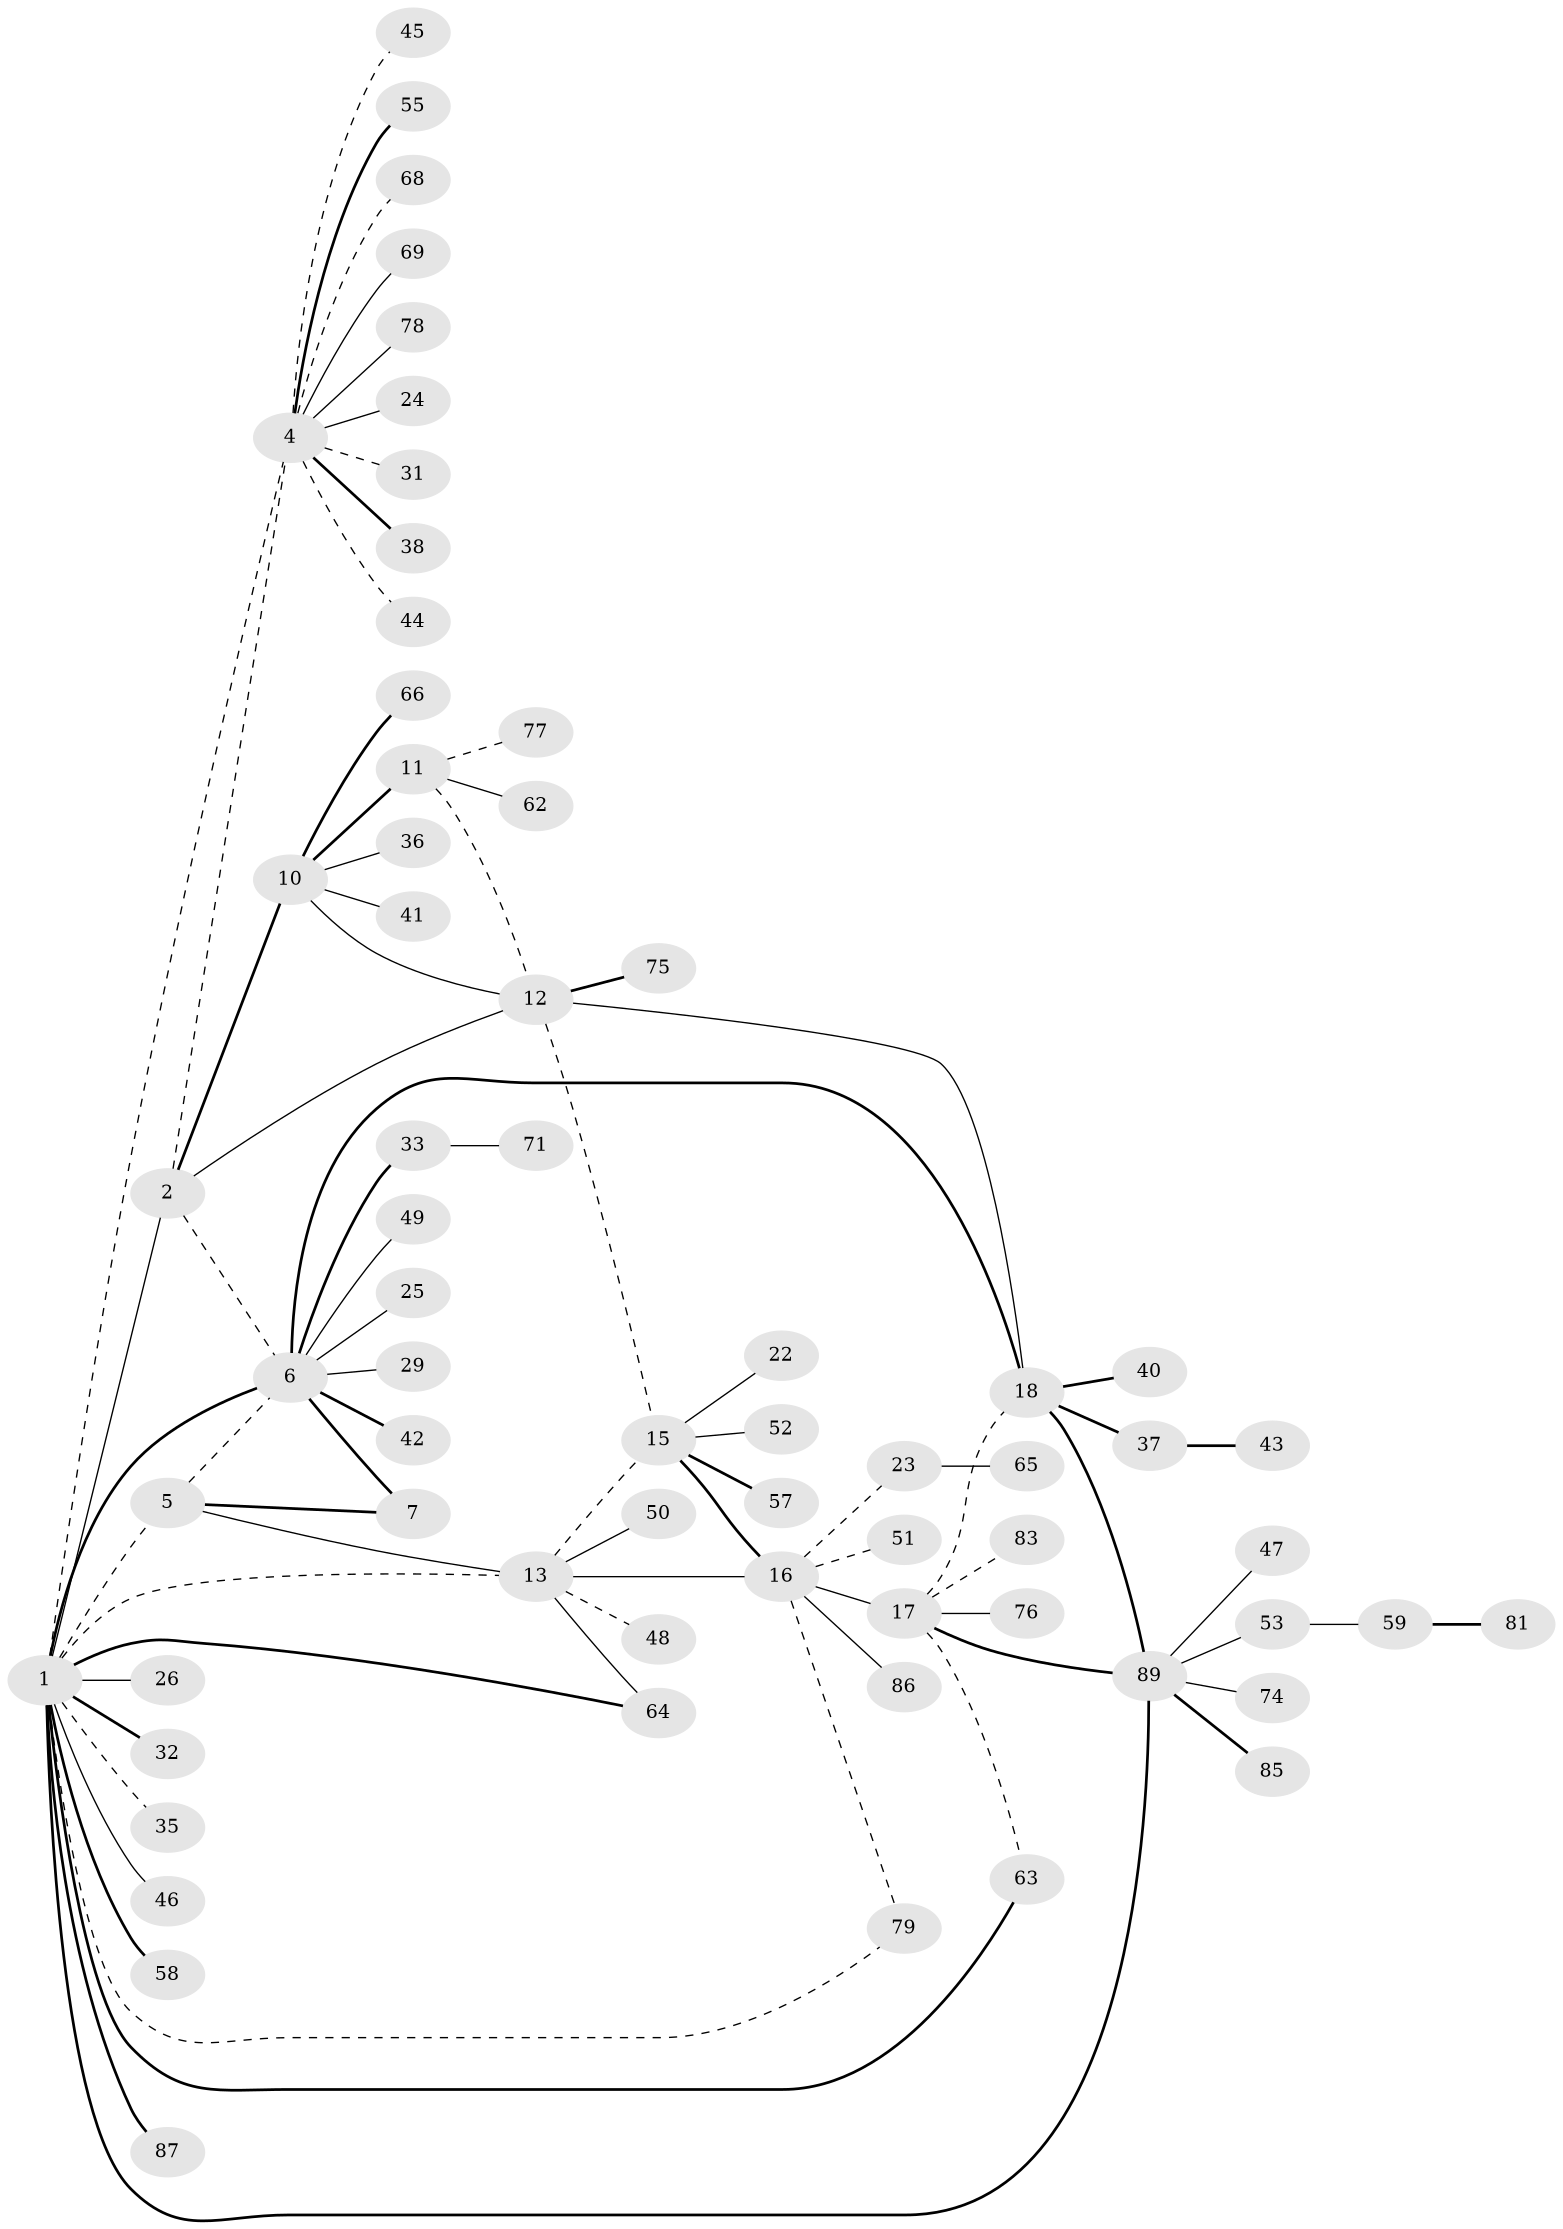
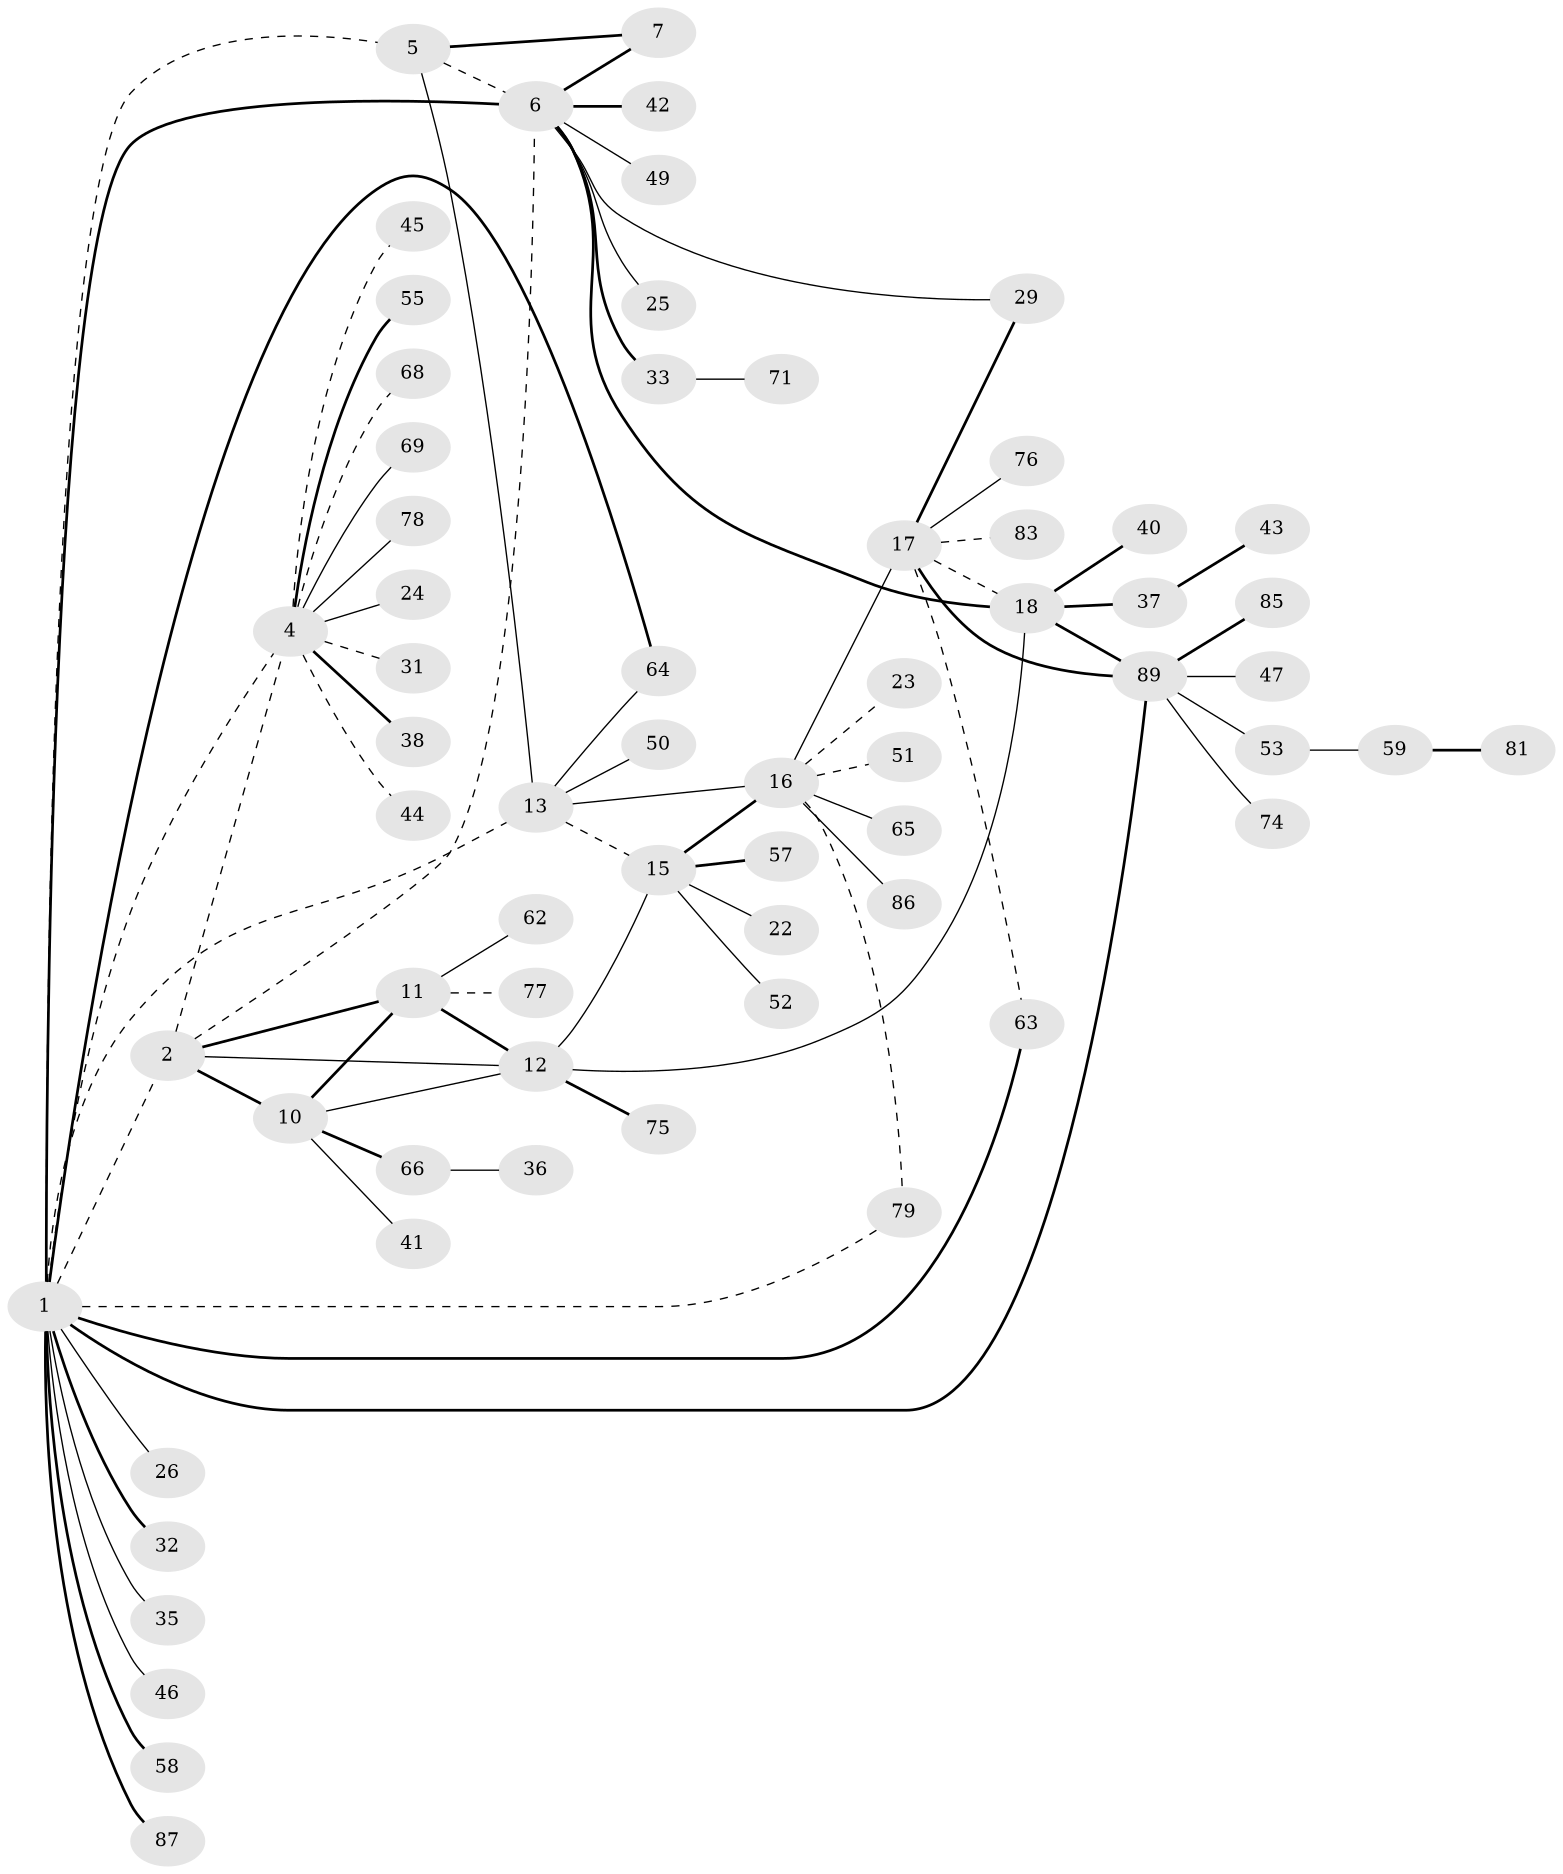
  graph {
    rankdir=LR
    node [color=gray90 style=filled]
    edge [style=solid]
    1 [super="+3"]
    2 [super="+9"]
    4 [super="+84"]
    5 [super="+30"]
    6 [super="+8"]
    13 [super="+14"]
    n7 [label=89 super="+27"]
    26
    32
    35
    46
    58
    63
    64
    n15 [label=87]
    79
    10 [super="+72"]
    11
    12 [super="+21"]
    24
    31 [super="+54"]
    38 [super="+61"]
    44
    45
    55
    68 [super="+70"]
    69
    78
    7
    18 [super="+34"]
    25
    29
    33 [super="+60"]
    42
    49
    15 [super="+39"]
    16 [super="+80"]
-   48
    50
    47
    53 [super="+82"]
    74
    85
    36
    41
    66
    62
    77
    75
    37
    40
    71
    22
    52
    57
    17 [super="+20"]
    23 [super="+56"]
    51
    65
    86
    76
    83
    43 [super="+73"]
    59
    81
-   1 -- 2 [weight=2]
+   1 -- 2 [style=dashed weight=2]
    1 -- 4 [style=dashed weight=2]
    1 -- 5 [style=dashed]
    1 -- 6 [style=bold]
    1 -- 13 [style=dashed]
    1 -- n7 [style=bold]
    1 -- 26
    1 -- 32 [style=bold]
-   1 -- 35 [style=dashed]
+   1 -- 35
    1 -- 46
    1 -- 58 [style=bold]
    1 -- 63 [style=bold]
    1 -- 64 [style=bold]
    1 -- n15 [style=bold]
    1 -- 79 [style=dashed]
    2 -- 4 [style=dashed]
    2 -- 6 [style=dashed]
    2 -- 10 [style=bold]
+   2 -- 11 [style=bold]
    2 -- 12
    4 -- 24
    4 -- 31 [style=dashed]
    4 -- 38 [style=bold]
    4 -- 44 [style=dashed]
    4 -- 45 [style=dashed]
    4 -- 55 [style=bold]
    4 -- 68 [style=dashed]
    4 -- 69
    4 -- 78
    5 -- 6 [style=dashed weight=2]
    5 -- 13
    5 -- 7 [style=bold]
    6 -- 7 [style=bold weight=2]
    6 -- 18 [style=bold]
    6 -- 25
    6 -- 29
    6 -- 33 [style=bold]
    6 -- 42 [style=bold]
    6 -- 49
    13 -- 64
    13 -- 15 [style=dashed weight=2]
    13 -- 16 [weight=2]
-   13 -- 48 [style=dashed]
    13 -- 50
    n7 -- 47
    n7 -- 53
    n7 -- 74
    n7 -- 85 [style=bold]
    10 -- 11 [style=bold]
    10 -- 12
-   10 -- 36
+   66 -- 36
    10 -- 41
    10 -- 66 [style=bold]
-   11 -- 12 [style=dashed]
+   11 -- 12 [style=bold]
    11 -- 62
    11 -- 77 [style=dashed]
    12 -- 18
-   12 -- 15 [style=dashed]
+   12 -- 15
    12 -- 75 [style=bold]
    18 -- n7 [style=bold]
    18 -- 37 [style=bold]
    18 -- 40 [style=bold]
    33 -- 71
    15 -- 16 [style=bold]
    15 -- 22
    15 -- 52
    15 -- 57 [style=bold]
    16 -- 79 [style=dashed]
    16 -- 17
    16 -- 23 [style=dashed]
    16 -- 51 [style=dashed]
-   23 -- 65
+   16 -- 65
    16 -- 86
    53 -- 59
    37 -- 43 [style=bold]
    17 -- n7 [style=bold weight=2]
    17 -- 63 [style=dashed]
    17 -- 18 [style=dashed weight=2]
+   17 -- 29 [style=bold]
    17 -- 76
    17 -- 83 [style=dashed]
    59 -- 81 [style=bold]
  }
